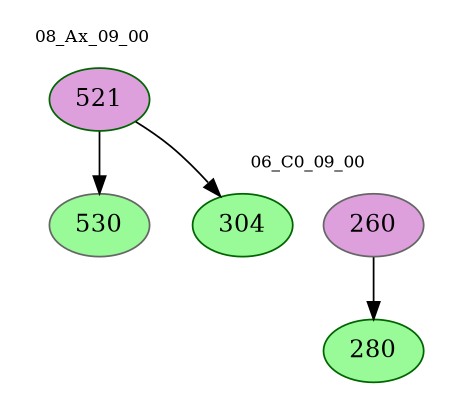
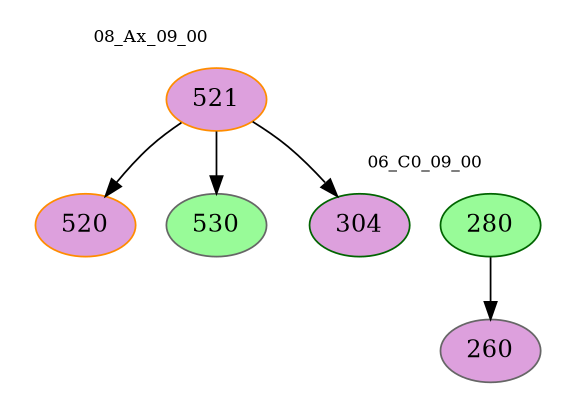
  digraph {
    node [color=darkorange fillcolor=plum style=filled]
    edge [color=black]
-   n1 [color=darkgreen label=521]
+   n1 [label=521]
+   n2 [label=520]
    n3 [color=gray40 fillcolor=palegreen label=530]
    n4 [color=darkgreen fillcolor=palegreen label=280]
    n5 [color=gray40 label=260]
-   n6 [color=darkgreen fillcolor=palegreen label=304]
+   n6 [color=darkgreen label=304]
    subgraph cluster_1 {
      color=white
      fontsize=10
      label="08_Ax_09_00"
      n1
+     n2
      n3
    }
    subgraph cluster_2 {
      color=white
      fontsize=10
      label="06_C0_09_00"
      n4
      n5
      n6
    }
+   n1 -> n2
    n1 -> n3
    n1 -> n6
-   n5 -> n4
+   n4 -> n5
  }
